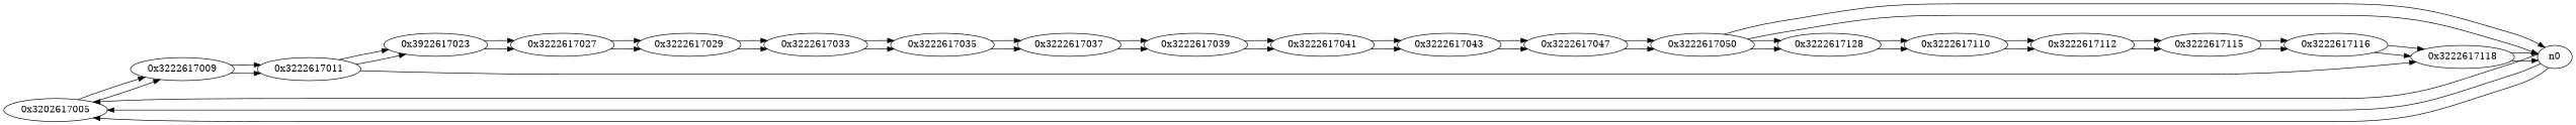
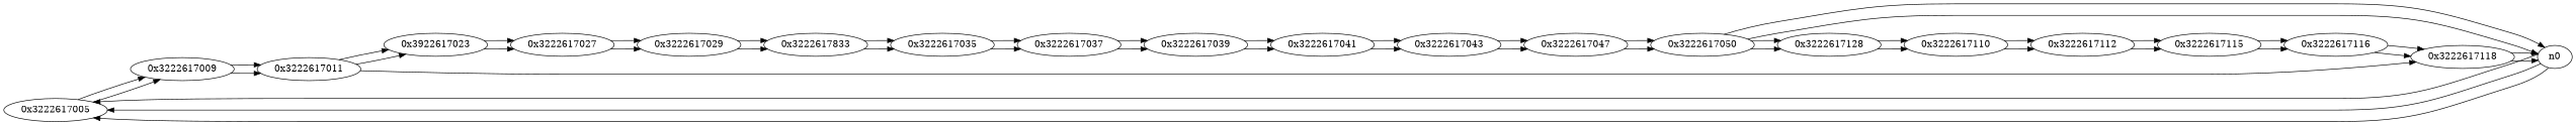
  digraph {
    rankdir=LR
-   n1 [label="0x3202617005"]
+   n1 [label="0x3222617005"]
    n2 [label="0x3222617009"]
    n3 [label="0x3222617011"]
    n4 [label="0x3922617023"]
    n20 [label="0x3222617118"]
    n5 [label="0x3222617027"]
    n0
    n6 [label="0x3222617029"]
-   n7 [label="0x3222617033"]
+   n7 [label="0x3222617833"]
    n8 [label="0x3222617035"]
    n9 [label="0x3222617037"]
    n10 [label="0x3222617039"]
    n11 [label="0x3222617041"]
    n12 [label="0x3222617043"]
    n13 [label="0x3222617047"]
    n14 [label="0x3222617050"]
    n15 [label="0x3222617128"]
    n16 [label="0x3222617110"]
    n17 [label="0x3222617112"]
    n18 [label="0x3222617115"]
    n19 [label="0x3222617116"]
    n1 -> n2
    n1 -> n2
    n2 -> n3
    n2 -> n3
    n3 -> n4
    n3 -> n4
    n3 -> n20
    n4 -> n5
    n4 -> n5
    n20 -> n0
    n20 -> n0
    n5 -> n6
    n5 -> n6
    n0 -> n1
    n0 -> n1
    n0 -> n1
    n6 -> n7
    n6 -> n7
    n7 -> n8
    n7 -> n8
    n8 -> n9
    n8 -> n9
    n9 -> n10
    n9 -> n10
    n10 -> n11
    n10 -> n11
    n11 -> n12
    n11 -> n12
    n12 -> n13
    n12 -> n13
    n13 -> n14
    n13 -> n14
    n14 -> n0
    n14 -> n0
    n14 -> n15
    n14 -> n15
    n15 -> n16
    n15 -> n16
    n16 -> n17
    n16 -> n17
    n17 -> n18
    n17 -> n18
    n18 -> n19
    n18 -> n19
    n19 -> n20
    n19 -> n20
  }
